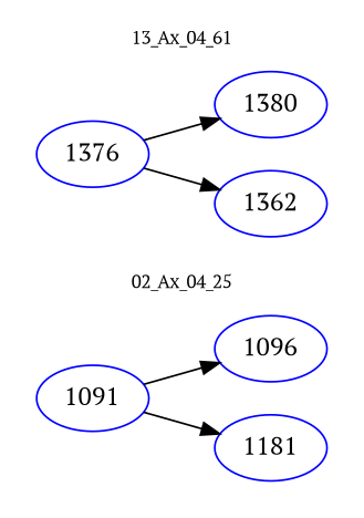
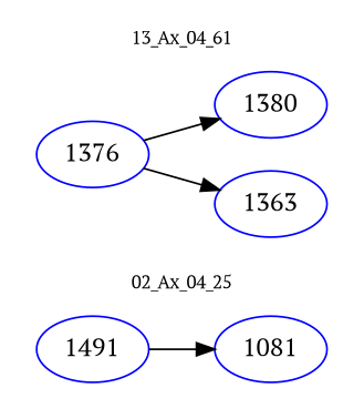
  digraph {
    fontname="PT Serif"
    rankdir=LR
    node [color=blue fontname="PT Serif"]
    edge [color=black fontname="PT Serif"]
-   n1 [label=1091]
-   n2 [label=1181]
-   n3 [label=1096]
+   n1 [label=1491]
+   n2 [label=1081]
    n4 [label=1376]
-   n5 [label=1362]
+   n5 [label=1363]
    n6 [label=1380]
    subgraph cluster_1 {
      color=white
      fontsize=10
      label="02_Ax_04_25"
      n1
      n2
-     n3
    }
    subgraph cluster_2 {
      color=white
      fontsize=10
      label="13_Ax_04_61"
      n4
      n5
      n6
    }
    n1 -> n2
-   n1 -> n3
    n4 -> n5
    n4 -> n6
  }
